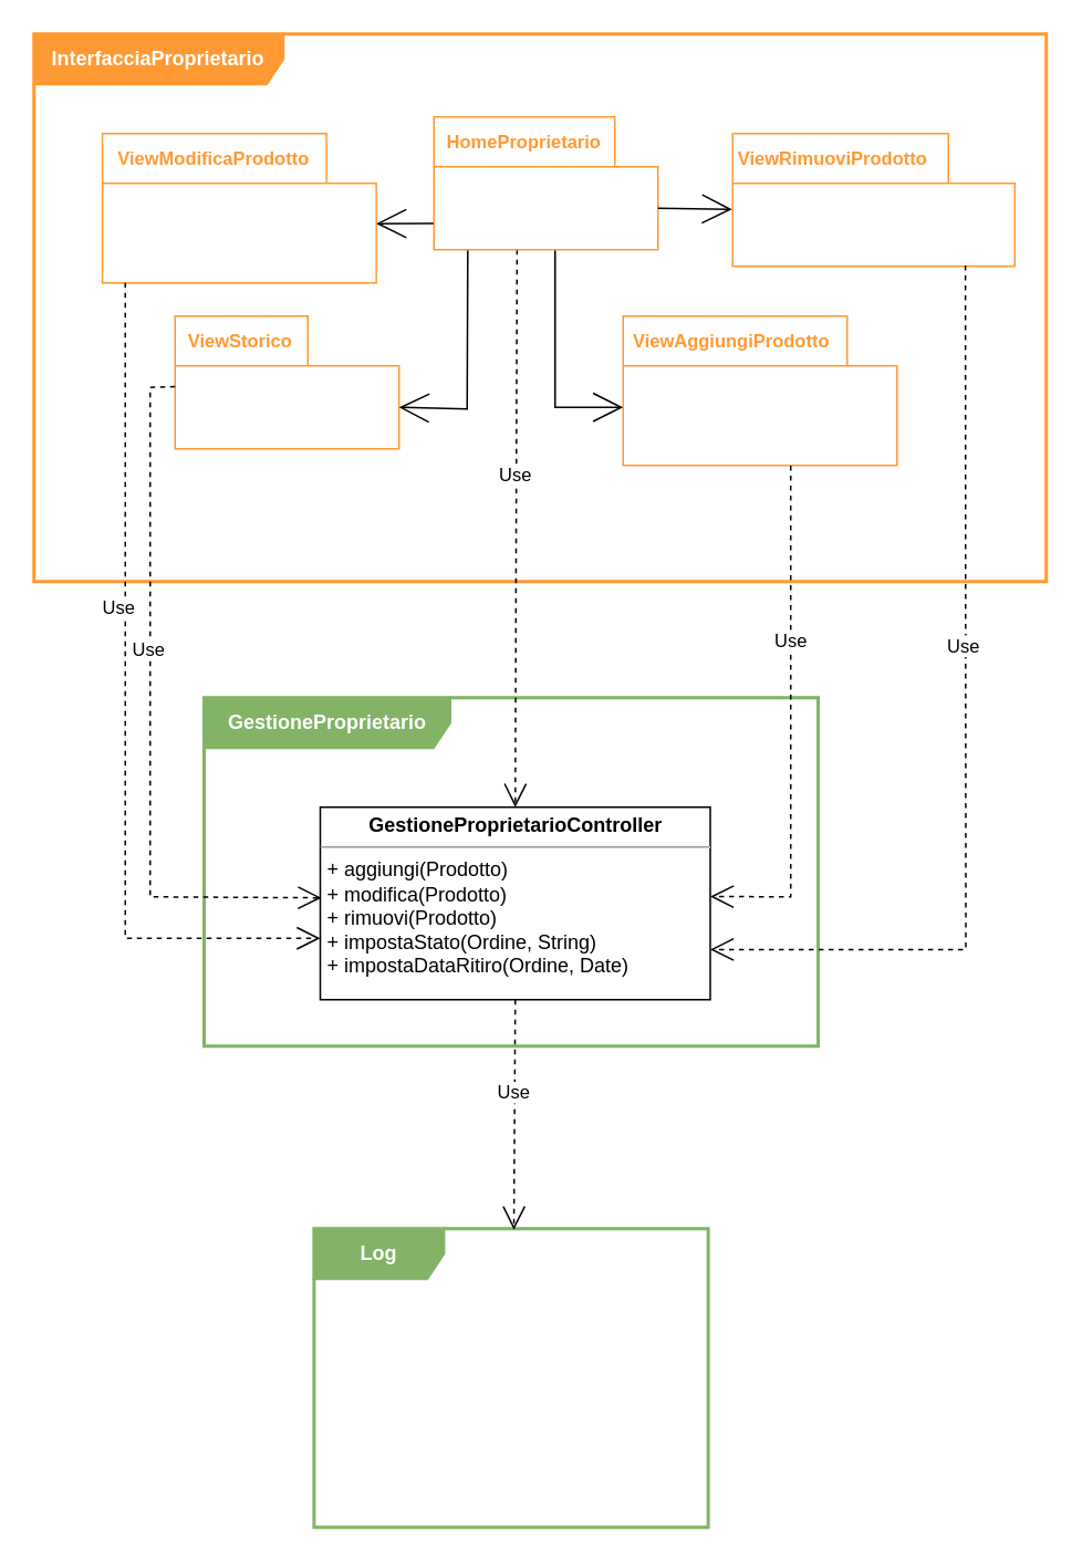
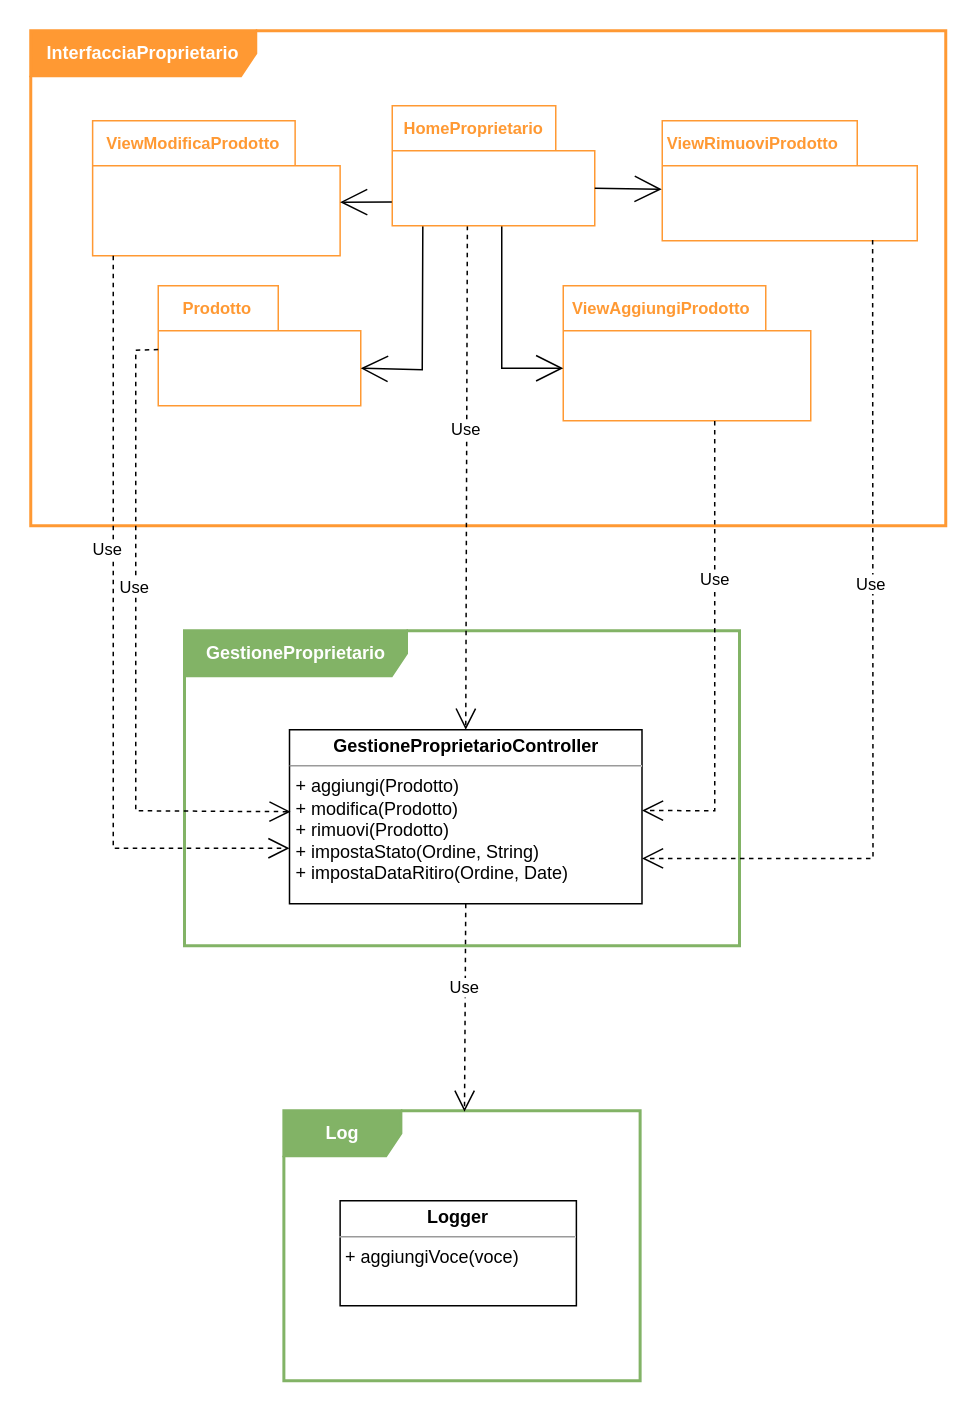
  <mxCell id="0" />
  <mxCell id="1" parent="0" />
  <mxCell id="2" value="" style="group;fontColor=#FF9933;strokeColor=none;container=0;" parent="1" vertex="1" connectable="0"><mxGeometry x="241.25" y="70" width="137.5" height="80" as="geometry" /></mxCell>
  <mxCell id="3" value="InterfacciaProprietario" style="shape=umlFrame;whiteSpace=wrap;html=1;pointerEvents=0;width=150;height=30;fillColor=#ff9933;strokeColor=#ff9933;strokeWidth=2;fontStyle=1;fontColor=#FFFFFF;" parent="1" vertex="1"><mxGeometry x="20" y="20" width="610" height="330" as="geometry" /></mxCell>
  <mxCell id="4" value="" style="shape=folder;fontStyle=1;spacingTop=10;tabWidth=135;tabHeight=30;tabPosition=left;html=1;whiteSpace=wrap;strokeColor=#FF9933;" parent="1" vertex="1"><mxGeometry x="375" y="190" width="165" height="90" as="geometry" /></mxCell>
  <mxCell id="5" value="ViewAggiungiProdotto" style="text;html=1;align=center;verticalAlign=middle;resizable=0;points=[];autosize=1;strokeColor=none;fillColor=none;fontSize=11;fontStyle=1;fontColor=#FF9933;" parent="1" vertex="1"><mxGeometry x="370" y="190" width="140" height="30" as="geometry" /></mxCell>
  <mxCell id="6" value="" style="shape=folder;fontStyle=1;spacingTop=10;tabWidth=80;tabHeight=30;tabPosition=left;html=1;whiteSpace=wrap;strokeColor=#FF9933;" parent="1" vertex="1"><mxGeometry x="105" y="190" width="135" height="80" as="geometry" /></mxCell>
- <mxCell id="7" value="ViewStorico" style="text;html=1;align=center;verticalAlign=middle;resizable=0;points=[];autosize=1;strokeColor=none;fillColor=none;fontSize=11;fontStyle=1;fontColor=#FF9933;" parent="1" vertex="1"><mxGeometry x="98.75" y="190" width="90" height="30" as="geometry" /></mxCell>
+ <mxCell id="7" value="Prodotto" style="text;html=1;align=center;verticalAlign=middle;resizable=0;points=[];autosize=1;strokeColor=none;fillColor=none;fontSize=11;fontStyle=1;fontColor=#FF9933;" parent="1" vertex="1"><mxGeometry x="98.75" y="190" width="90" height="30" as="geometry" /></mxCell>
  <mxCell id="8" value="" style="endArrow=open;endSize=16;endFill=0;html=1;rounded=0;exitX=0.151;exitY=0.998;exitDx=0;exitDy=0;exitPerimeter=0;entryX=0;entryY=0;entryDx=135;entryDy=55;entryPerimeter=0;" parent="1" source="22" target="6" edge="1"><mxGeometry width="160" relative="1" as="geometry"><mxPoint x="270" y="150" as="sourcePoint" /><mxPoint x="290" y="210" as="targetPoint" /><Array as="points"><mxPoint x="281" y="246" /></Array></mxGeometry></mxCell>
  <mxCell id="9" value="" style="endArrow=open;endSize=16;endFill=0;html=1;rounded=0;exitX=0.25;exitY=1;exitDx=0;exitDy=0;exitPerimeter=0;entryX=0;entryY=0;entryDx=0;entryDy=55;entryPerimeter=0;" parent="1" target="4" edge="1"><mxGeometry width="160" relative="1" as="geometry"><mxPoint x="334" y="150" as="sourcePoint" /><mxPoint x="300" y="245" as="targetPoint" /><Array as="points"><mxPoint x="334" y="245" /></Array></mxGeometry></mxCell>
  <mxCell id="10" value="GestioneProprietario" style="shape=umlFrame;whiteSpace=wrap;html=1;pointerEvents=0;width=148;height=30;fillColor=#82b366;strokeColor=#82b366;fontStyle=1;fontColor=#FFFFFF;strokeWidth=2;" parent="1" vertex="1"><mxGeometry x="122.5" y="420" width="370" height="210" as="geometry" /></mxCell>
  <mxCell id="11" value="&lt;p style=&quot;margin:0px;margin-top:4px;text-align:center;&quot;&gt;&lt;b&gt;GestioneProprietarioController&lt;/b&gt;&lt;/p&gt;&lt;hr size=&quot;1&quot;&gt;&lt;p style=&quot;margin:0px;margin-left:4px;&quot;&gt;+ aggiungi(Prodotto)&lt;/p&gt;&lt;p style=&quot;margin:0px;margin-left:4px;&quot;&gt;+ modifica(Prodotto)&lt;/p&gt;&lt;p style=&quot;margin:0px;margin-left:4px;&quot;&gt;+ rimuovi(Prodotto)&lt;/p&gt;&lt;p style=&quot;margin:0px;margin-left:4px;&quot;&gt;+ impostaStato(Ordine, String)&lt;/p&gt;&lt;p style=&quot;margin:0px;margin-left:4px;&quot;&gt;+ impostaDataRitiro(Ordine, Date)&lt;/p&gt;&lt;p style=&quot;margin:0px;margin-left:4px;&quot;&gt;&lt;br&gt;&lt;/p&gt;" style="verticalAlign=top;align=left;overflow=fill;fontSize=12;fontFamily=Helvetica;html=1;whiteSpace=wrap;" parent="1" vertex="1"><mxGeometry x="192.5" y="486" width="235" height="116" as="geometry" /></mxCell>
  <mxCell id="12" value="Use" style="endArrow=open;endSize=12;dashed=1;html=1;rounded=0;exitX=0;exitY=0;exitDx=0;exitDy=42.5;exitPerimeter=0;entryX=0.003;entryY=0.471;entryDx=0;entryDy=0;entryPerimeter=0;" parent="1" source="6" target="11" edge="1"><mxGeometry x="-0.188" y="-1" width="160" relative="1" as="geometry"><mxPoint x="120" y="450" as="sourcePoint" /><mxPoint x="280" y="450" as="targetPoint" /><Array as="points"><mxPoint x="90" y="233" /><mxPoint x="90" y="540" /></Array><mxPoint as="offset" /></mxGeometry></mxCell>
  <mxCell id="13" value="Use" style="endArrow=open;endSize=12;dashed=1;html=1;rounded=0;exitX=0.612;exitY=1.002;exitDx=0;exitDy=0;exitPerimeter=0;entryX=1;entryY=0.464;entryDx=0;entryDy=0;entryPerimeter=0;" parent="1" source="4" target="11" edge="1"><mxGeometry x="-0.314" width="160" relative="1" as="geometry"><mxPoint x="363" y="170" as="sourcePoint" /><mxPoint x="431" y="540" as="targetPoint" /><Array as="points"><mxPoint x="476" y="540" /></Array><mxPoint as="offset" /></mxGeometry></mxCell>
  <mxCell id="14" value="Use" style="endArrow=open;endSize=12;dashed=1;html=1;rounded=0;entryX=0.5;entryY=0;entryDx=0;entryDy=0;exitX=0.371;exitY=1.001;exitDx=0;exitDy=0;exitPerimeter=0;" parent="1" source="22" target="11" edge="1"><mxGeometry x="-0.188" y="-1" width="160" relative="1" as="geometry"><mxPoint x="288" y="290" as="sourcePoint" /><mxPoint x="240" y="560" as="targetPoint" /><Array as="points" /><mxPoint as="offset" /></mxGeometry></mxCell>
  <mxCell id="15" value="Log" style="shape=umlFrame;whiteSpace=wrap;html=1;pointerEvents=0;width=78;height=30;fillColor=#82b366;strokeColor=#82b366;strokeWidth=2;fontStyle=1;fontColor=#FFFFFF;" parent="1" vertex="1"><mxGeometry x="188.75" y="740" width="237.5" height="180" as="geometry" /></mxCell>
+ <mxCell id="16" value="&lt;p style=&quot;margin:0px;margin-top:4px;text-align:center;&quot;&gt;&lt;b&gt;Logger&lt;/b&gt;&lt;/p&gt;&lt;hr size=&quot;1&quot;&gt;&lt;p style=&quot;margin:0px;margin-left:4px;&quot;&gt;+ aggiungiVoce(voce)&lt;/p&gt;" style="verticalAlign=top;align=left;overflow=fill;fontSize=12;fontFamily=Helvetica;html=1;whiteSpace=wrap;" parent="1" vertex="1"><mxGeometry x="226.25" y="800" width="157.5" height="70" as="geometry" /></mxCell>
  <mxCell id="17" value="" style="shape=folder;fontStyle=1;spacingTop=10;tabWidth=130;tabHeight=30;tabPosition=left;html=1;whiteSpace=wrap;strokeColor=#FF9933;" parent="1" vertex="1"><mxGeometry x="441" y="80" width="170" height="80" as="geometry" /></mxCell>
  <mxCell id="18" value="ViewRimuoviProdotto" style="text;html=1;align=center;verticalAlign=middle;resizable=0;points=[];autosize=1;strokeColor=none;fillColor=none;fontSize=11;fontStyle=1;fontColor=#FF9933;" parent="1" vertex="1"><mxGeometry x="431" y="80" width="140" height="30" as="geometry" /></mxCell>
  <mxCell id="19" value="" style="shape=folder;fontStyle=1;spacingTop=10;tabWidth=135;tabHeight=30;tabPosition=left;html=1;whiteSpace=wrap;strokeColor=#FF9933;" parent="1" vertex="1"><mxGeometry x="61.25" y="80" width="165" height="90" as="geometry" /></mxCell>
  <mxCell id="20" value="ViewModificaProdotto" style="text;html=1;align=center;verticalAlign=middle;resizable=0;points=[];autosize=1;strokeColor=none;fillColor=none;fontSize=11;fontStyle=1;fontColor=#FF9933;" parent="1" vertex="1"><mxGeometry x="57.5" y="80" width="140" height="30" as="geometry" /></mxCell>
  <mxCell id="21" value="Use" style="endArrow=open;endSize=12;dashed=1;html=1;rounded=0;exitX=0.5;exitY=1;exitDx=0;exitDy=0;entryX=0.507;entryY=0.004;entryDx=0;entryDy=0;entryPerimeter=0;" parent="1" source="11" target="15" edge="1"><mxGeometry x="-0.188" y="-1" width="160" relative="1" as="geometry"><mxPoint x="635" y="563" as="sourcePoint" /><mxPoint x="723" y="870" as="targetPoint" /><mxPoint as="offset" /></mxGeometry></mxCell>
  <mxCell id="22" value="" style="shape=folder;fontStyle=1;spacingTop=10;tabWidth=109;tabHeight=30;tabPosition=left;html=1;whiteSpace=wrap;strokeColor=#FF9933;" parent="1" vertex="1"><mxGeometry x="261" y="70" width="135" height="80" as="geometry" /></mxCell>
  <mxCell id="23" value="HomeProprietario" style="text;html=1;align=center;verticalAlign=middle;resizable=0;points=[];autosize=1;strokeColor=none;fillColor=none;fontSize=11;fontStyle=1;fontColor=#FF9933;" parent="1" vertex="1"><mxGeometry x="255" y="70" width="120" height="30" as="geometry" /></mxCell>
  <mxCell id="24" value="" style="endArrow=open;endSize=16;endFill=0;html=1;rounded=0;exitX=0;exitY=0;exitDx=135;exitDy=55;exitPerimeter=0;entryX=-0.002;entryY=0.571;entryDx=0;entryDy=0;entryPerimeter=0;" parent="1" source="22" target="17" edge="1"><mxGeometry width="160" relative="1" as="geometry"><mxPoint x="376.25" y="110" as="sourcePoint" /><mxPoint x="417.25" y="205" as="targetPoint" /></mxGeometry></mxCell>
  <mxCell id="25" value="" style="endArrow=open;endSize=16;endFill=0;html=1;rounded=0;exitX=-0.002;exitY=0.802;exitDx=0;exitDy=0;exitPerimeter=0;entryX=1;entryY=0.603;entryDx=0;entryDy=0;entryPerimeter=0;" parent="1" source="22" target="19" edge="1"><mxGeometry width="160" relative="1" as="geometry"><mxPoint x="236.25" y="124.5" as="sourcePoint" /><mxPoint x="281.25" y="125.5" as="targetPoint" /></mxGeometry></mxCell>
  <mxCell id="26" value="Use" style="endArrow=open;endSize=12;dashed=1;html=1;rounded=0;exitX=0.825;exitY=0.993;exitDx=0;exitDy=0;exitPerimeter=0;entryX=1;entryY=0.464;entryDx=0;entryDy=0;entryPerimeter=0;" parent="1" source="17" edge="1"><mxGeometry x="-0.188" y="-1" width="160" relative="1" as="geometry"><mxPoint x="581.12" y="186" as="sourcePoint" /><mxPoint x="427.5" y="571.76" as="targetPoint" /><Array as="points"><mxPoint x="581.5" y="571.76" /></Array><mxPoint as="offset" /></mxGeometry></mxCell>
  <mxCell id="27" value="Use" style="endArrow=open;endSize=12;dashed=1;html=1;rounded=0;exitX=0.886;exitY=1.053;exitDx=0;exitDy=0;exitPerimeter=0;entryX=0;entryY=0.681;entryDx=0;entryDy=0;entryPerimeter=0;" parent="1" target="11" edge="1"><mxGeometry x="-0.235" y="-4" width="160" relative="1" as="geometry"><mxPoint x="75" y="170" as="sourcePoint" /><mxPoint x="-79" y="556" as="targetPoint" /><Array as="points"><mxPoint x="75" y="565" /></Array><mxPoint as="offset" /></mxGeometry></mxCell>
